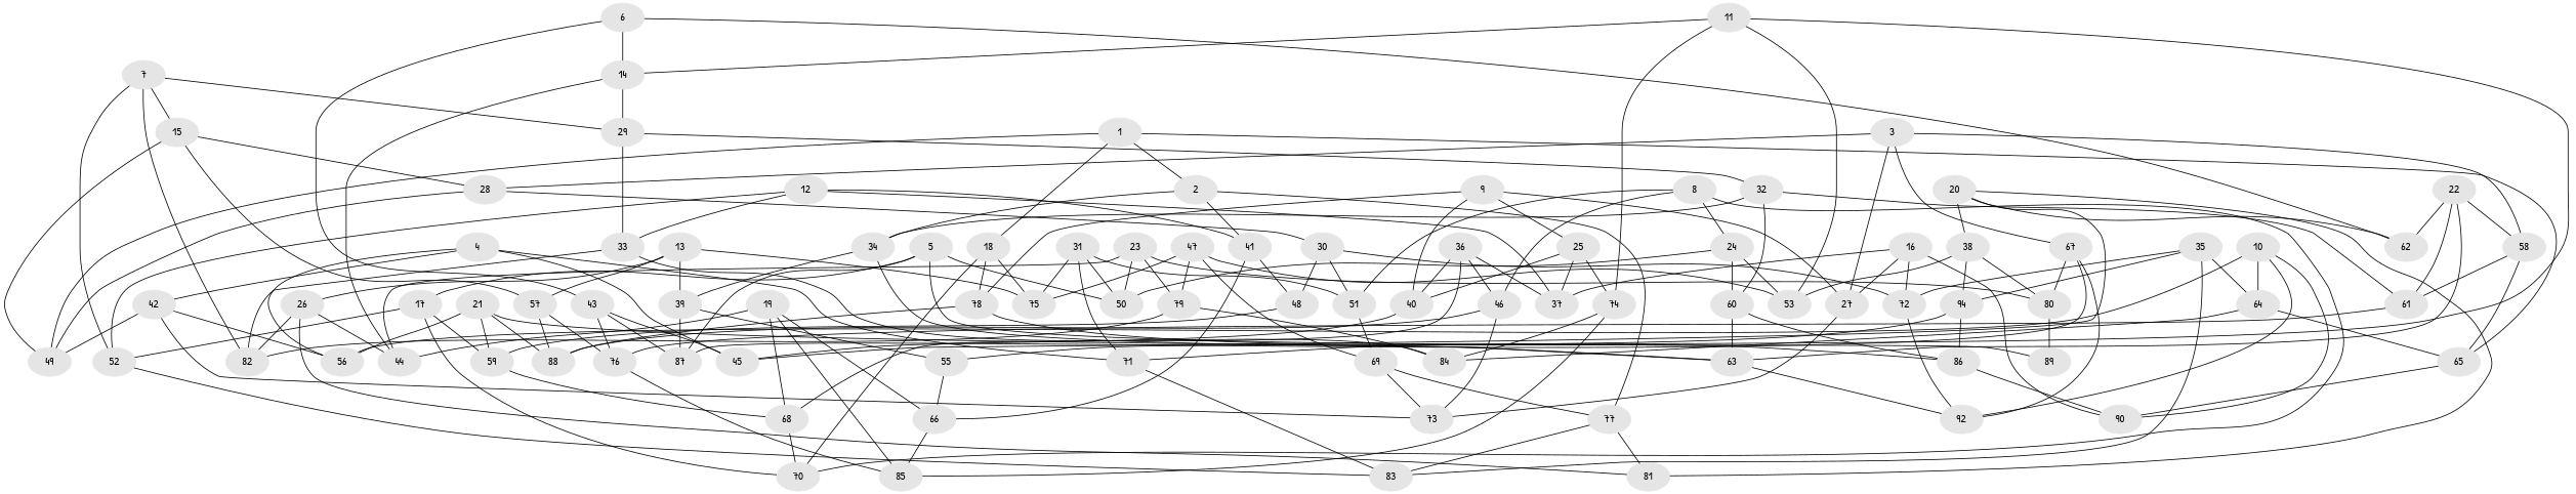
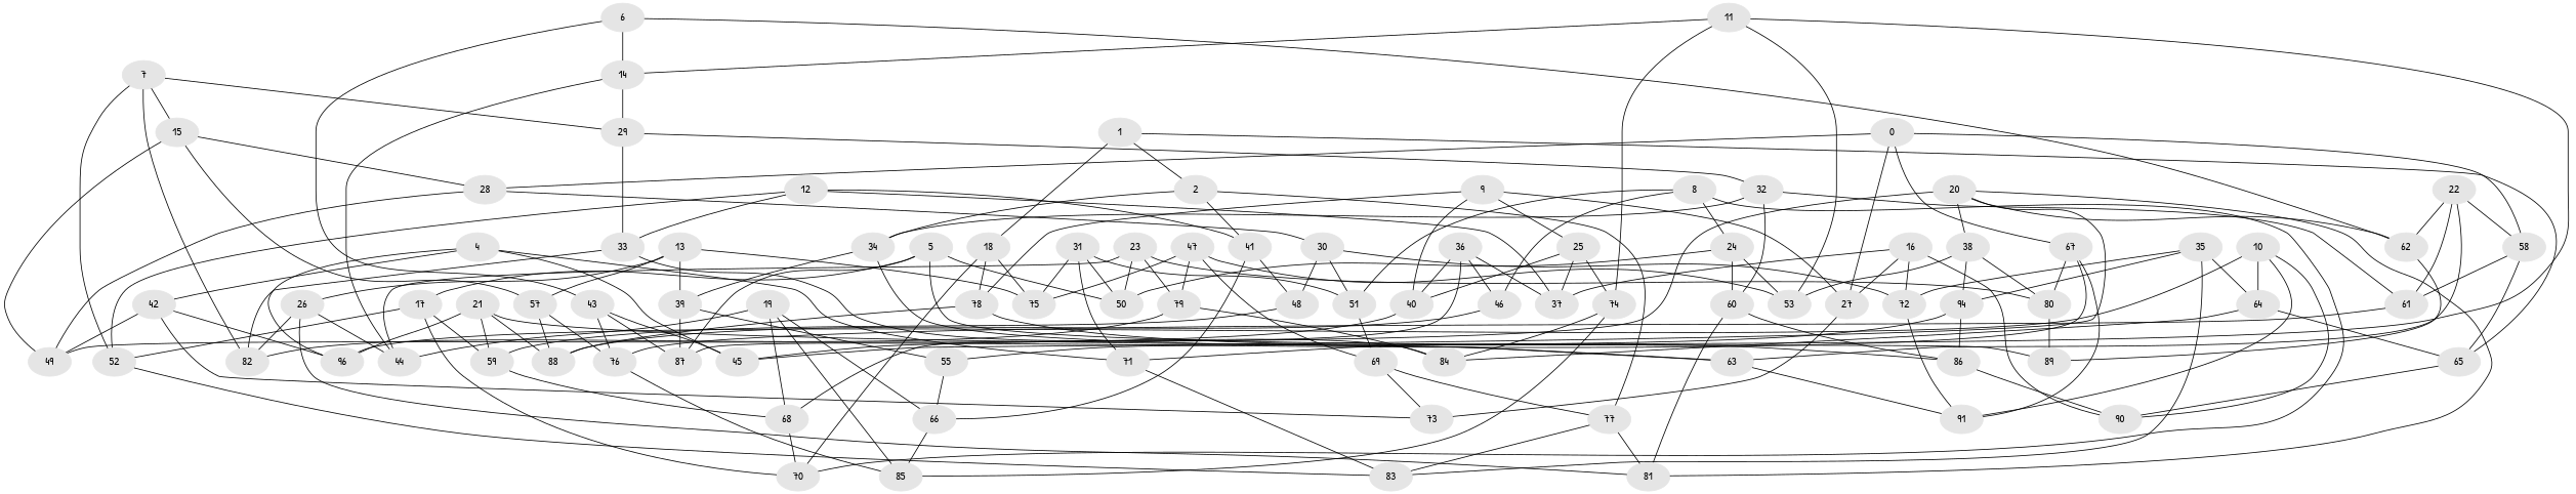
  graph {
    fontname="Patrick Hand"
    node [color=gray90 fontname="Patrick Hand" style=filled]
    edge [fontname="Patrick Hand"]
    1
    2
    18
    49
    65
    34
    41
    77
    70
    78
    75
    90
    39
    63
    66
    48
    81
    83
-   3
+   3 [label=0]
    27
    28
    58
    67
    73
    30
    61
    87
-   91 [label=92]
+   91
    80
    4
    42
    45
-   56
+   56 [label=96]
    71
    5
    17
    50
    89
    52
    59
    6
    14
    43
    62
    29
    44
    76
    7
    15
    82
    57
    33
    32
    8
    24
    46
    51
    53
    60
    88
    69
    9
    25
    40
    74
    37
    86
    10
    64
    84
    11
    55
    85
    12
    13
    26
    16
    72
    68
    19
    20
    38
    n83 [label=94]
    21
    22
    23
    79
    31
    35
    36
    47
    1 -- 2
    1 -- 18
-   1 -- 49
+   20 -- 49
    1 -- 65
    2 -- 34
    2 -- 41
    2 -- 77
    18 -- 70
    18 -- 78
    18 -- 75
    65 -- 90
    34 -- 39
    34 -- 63
    41 -- 66
    41 -- 48
    77 -- 81
    77 -- 83
    78 -- 88
    78 -- 86
    39 -- 87
    39 -- 55
    63 -- 91
    66 -- 85
    48 -- 59
    3 -- 27
    3 -- 28
    3 -- 58
    3 -- 67
    27 -- 73
    28 -- 49
    28 -- 30
    58 -- 65
    58 -- 61
    67 -- 87
    67 -- 91
    67 -- 80
    30 -- 48
    30 -- 51
    30 -- 72
    61 -- 76
    80 -- 89
    4 -- 42
    4 -- 45
    4 -- 56
    4 -- 71
    42 -- 49
    42 -- 73
    42 -- 56
    71 -- 83
    5 -- 87
    5 -- 17
    5 -- 50
    5 -- 89
    17 -- 70
    17 -- 52
    17 -- 59
    52 -- 83
    59 -- 68
    6 -- 14
    6 -- 43
    6 -- 62
    14 -- 29
    14 -- 44
    43 -- 87
    43 -- 45
    43 -- 76
+   62 -- 89
    29 -- 33
    29 -- 32
    76 -- 85
    7 -- 52
    7 -- 29
    7 -- 15
    7 -- 82
    15 -- 49
    15 -- 28
    15 -- 57
    57 -- 76
    57 -- 88
    33 -- 82
    33 -- 84
    32 -- 34
    32 -- 61
    32 -- 60
    8 -- 70
    8 -- 24
    8 -- 46
    8 -- 51
    24 -- 50
    24 -- 53
    24 -- 60
-   46 -- 73
    46 -- 88
    51 -- 69
-   60 -- 63
+   60 -- 81
    60 -- 86
    69 -- 77
    69 -- 73
    9 -- 78
    9 -- 27
    9 -- 25
    9 -- 40
    25 -- 40
    25 -- 74
    25 -- 37
    40 -- 45
    74 -- 84
    74 -- 85
    86 -- 90
    10 -- 90
    10 -- 91
    10 -- 56
    10 -- 64
    64 -- 65
    64 -- 84
    11 -- 14
    11 -- 53
    11 -- 74
    11 -- 55
    55 -- 66
    12 -- 41
    12 -- 52
    12 -- 33
    12 -- 37
    13 -- 75
    13 -- 39
    13 -- 57
    13 -- 26
    26 -- 81
    26 -- 44
    26 -- 82
    16 -- 90
    16 -- 27
    16 -- 37
    16 -- 72
    72 -- 91
    68 -- 70
    19 -- 66
    19 -- 44
    19 -- 85
    19 -- 68
    20 -- 81
    20 -- 45
    20 -- 62
    20 -- 38
    38 -- 80
    38 -- 53
    38 -- n83
    n83 -- 71
    n83 -- 86
    21 -- 63
    21 -- 56
    21 -- 59
    21 -- 88
    22 -- 63
    22 -- 58
    22 -- 61
    22 -- 62
    23 -- 80
    23 -- 50
    23 -- 44
    23 -- 79
    79 -- 82
    79 -- 84
    31 -- 75
    31 -- 71
    31 -- 50
    31 -- 51
    35 -- 83
    35 -- 64
    35 -- 72
    35 -- n83
    36 -- 46
    36 -- 40
    36 -- 37
    36 -- 68
    47 -- 75
    47 -- 53
    47 -- 69
    47 -- 79
  }
